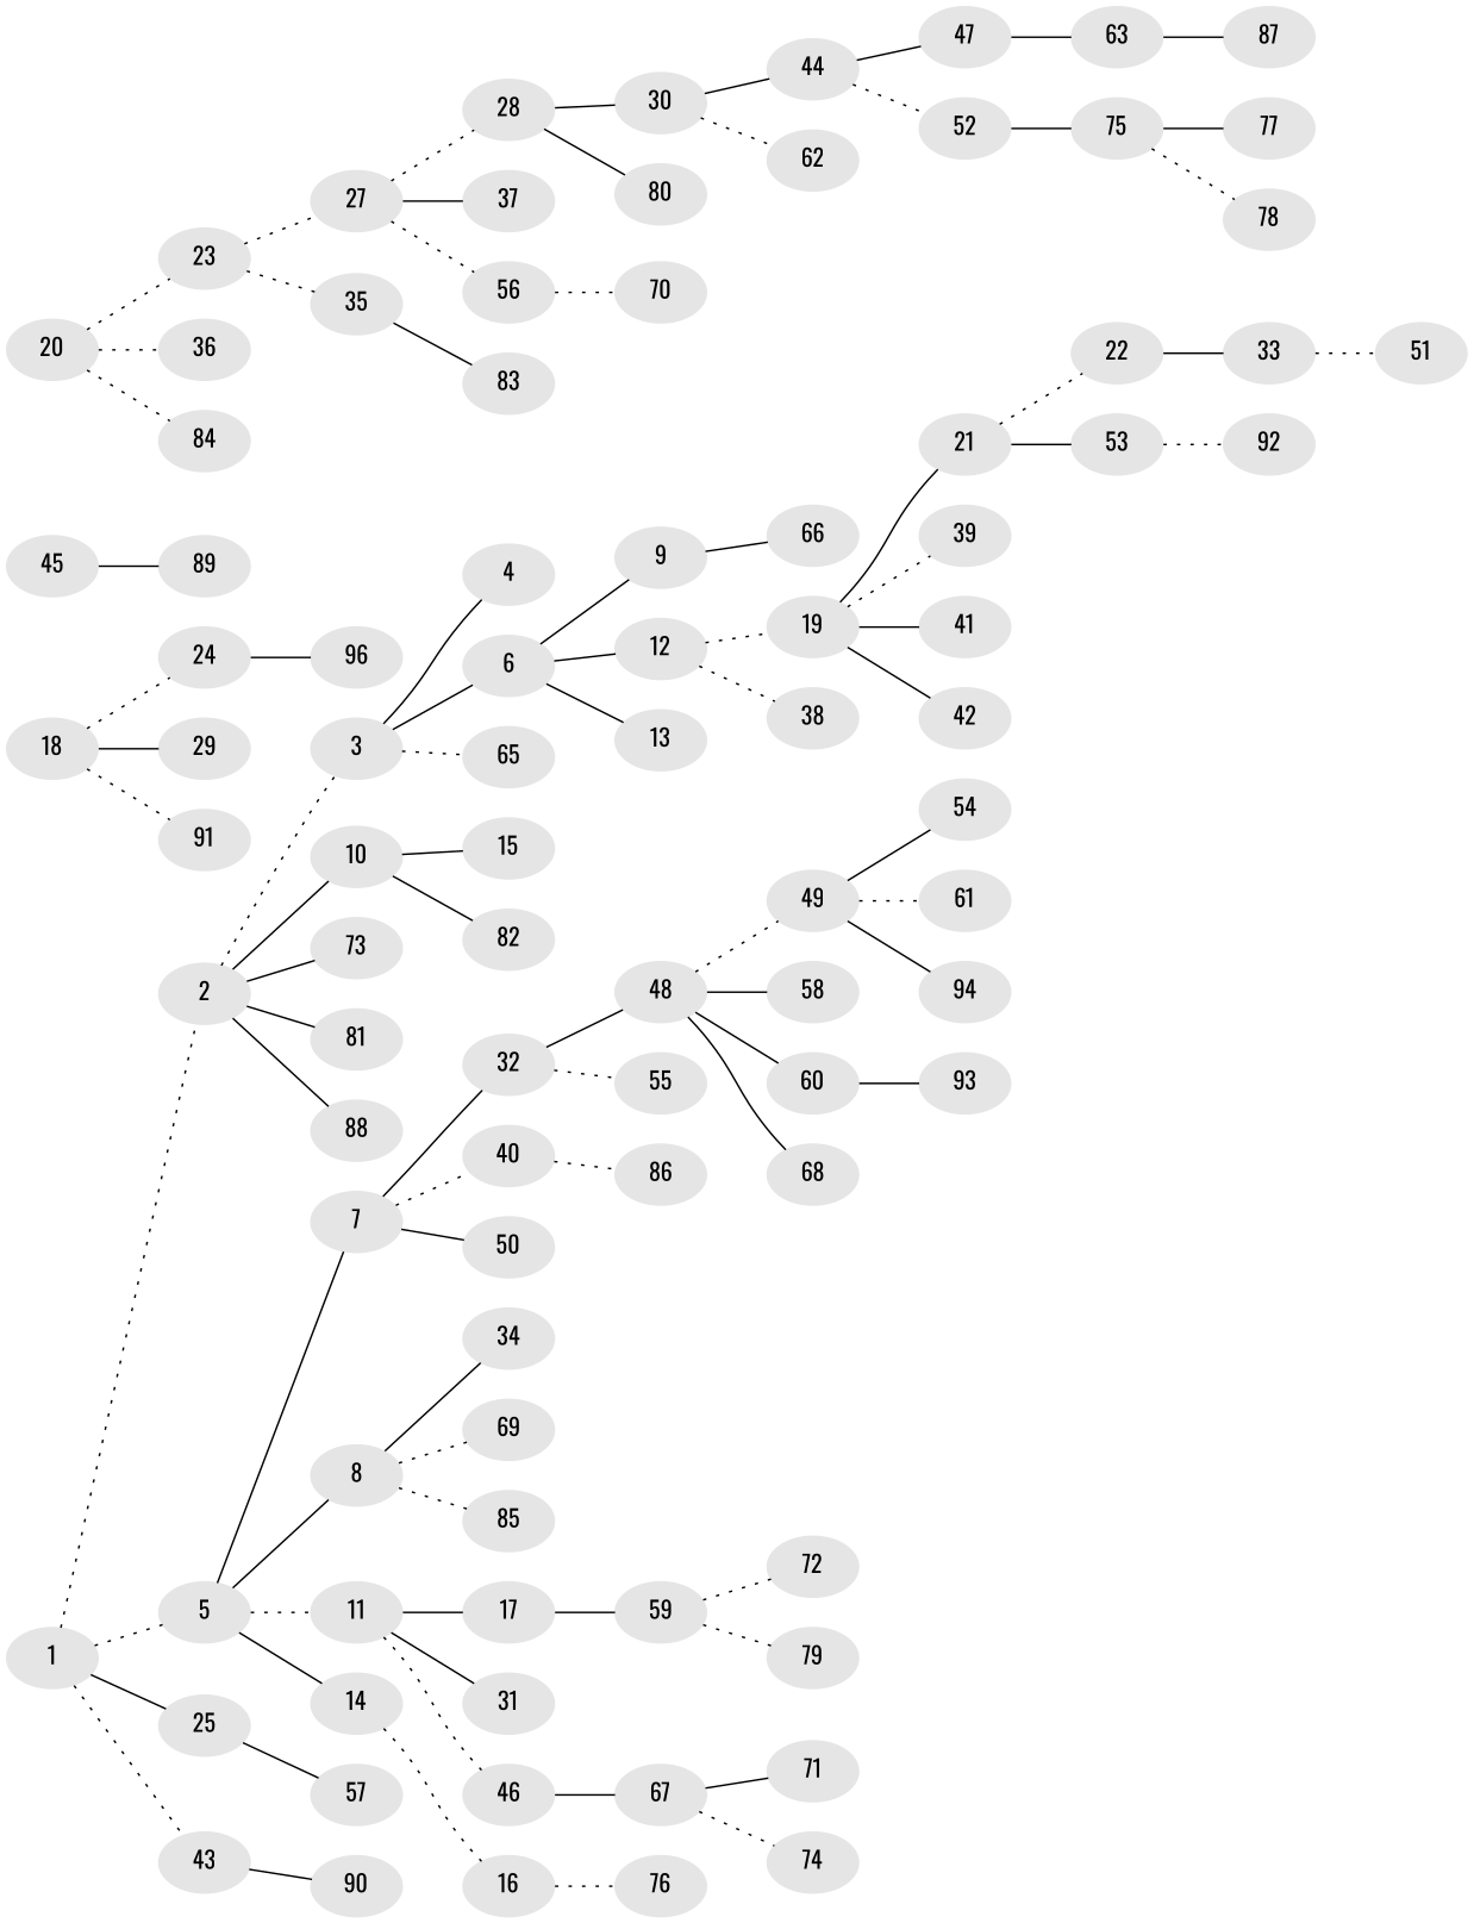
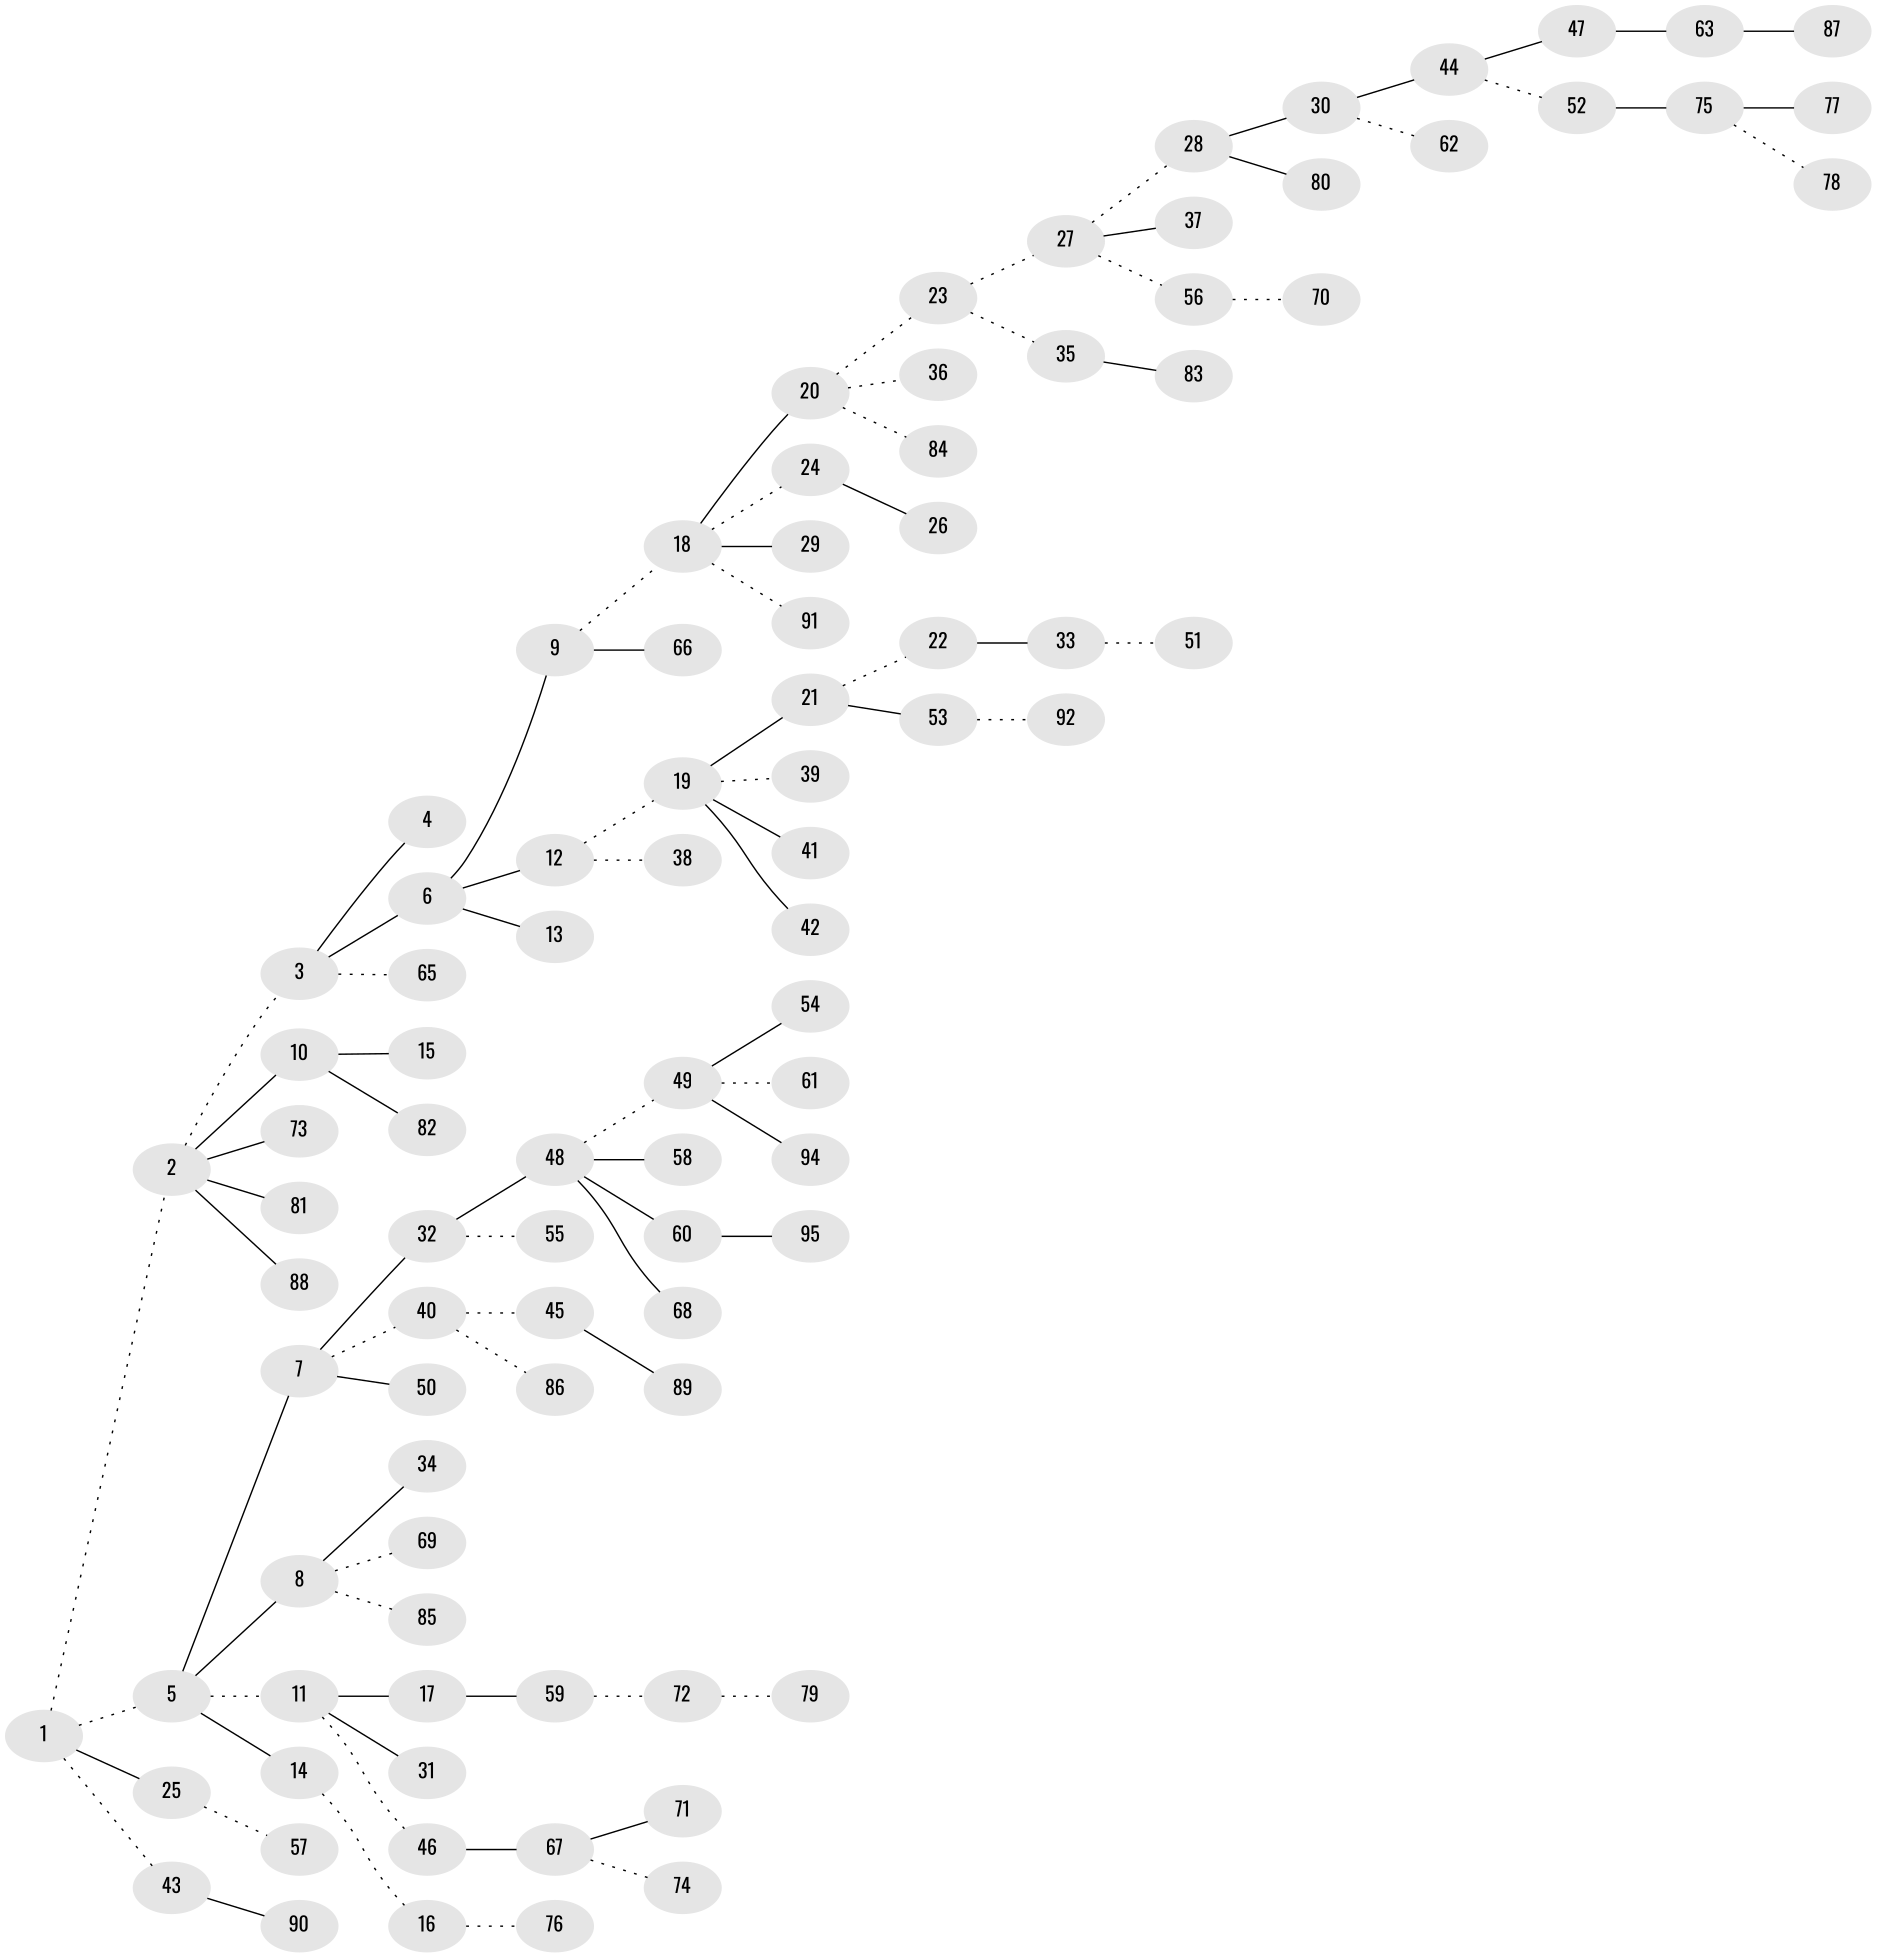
  graph {
    fontname=Oswald
    rankdir=LR
    node [color=gray90 fontname=Oswald style=filled]
    edge [fontname=Oswald style=solid]
    1
    2
    5
    25
    43
    3
    10
    73
    81
    88
    7
    8
    11
    14
    57
    90
    4
    6
    65
    15
    82
    9
    12
    13
    32
    40
    50
    34
    69
    85
    17
    31
    46
    16
    18
    66
    19
    38
    48
    55
    45
    86
    20
    24
    29
    91
    59
    67
    21
    39
    41
    42
    76
    72
    23
    36
    84
-   26 [label=96]
+   26
    22
    53
    27
    35
    33
    92
    51
    28
    37
    56
    83
    30
    80
    70
    44
    62
    47
    52
    49
    58
    60
    68
    89
    63
    75
    71
    74
    87
    54
    61
    n89 [label=94]
-   93
+   93 [label=95]
    77
    78
    79
    1 -- 2 [style=dotted]
    1 -- 5 [style=dotted]
    1 -- 25
    1 -- 43 [style=dotted]
    2 -- 3 [style=dotted]
    2 -- 10
    2 -- 73
    2 -- 81
    2 -- 88
    5 -- 7
    5 -- 8
    5 -- 11 [style=dotted]
    5 -- 14
-   25 -- 57
+   25 -- 57 [style=dotted]
    43 -- 90
    3 -- 4
    3 -- 6
    3 -- 65 [style=dotted]
    10 -- 15
    10 -- 82
    7 -- 32
    7 -- 40 [style=dotted]
    7 -- 50
    8 -- 34
    8 -- 69 [style=dotted]
    8 -- 85 [style=dotted]
    11 -- 17
    11 -- 31
    11 -- 46 [style=dotted]
    14 -- 16 [style=dotted]
    6 -- 9
    6 -- 12
    6 -- 13
+   9 -- 18 [style=dotted]
    9 -- 66
    12 -- 19 [style=dotted]
    12 -- 38 [style=dotted]
    32 -- 48
    32 -- 55 [style=dotted]
+   40 -- 45 [style=dotted]
    40 -- 86 [style=dotted]
    17 -- 59
    46 -- 67
    16 -- 76 [style=dotted]
+   18 -- 20
    18 -- 24 [style=dotted]
    18 -- 29
    18 -- 91 [style=dotted]
    19 -- 21
    19 -- 39 [style=dotted]
    19 -- 41
    19 -- 42
    48 -- 49 [style=dotted]
    48 -- 58
    48 -- 60
    48 -- 68
    45 -- 89
    20 -- 23 [style=dotted]
    20 -- 36 [style=dotted]
    20 -- 84 [style=dotted]
    24 -- 26
    59 -- 72 [style=dotted]
    67 -- 71
    67 -- 74 [style=dotted]
    21 -- 22 [style=dotted]
    21 -- 53
-   59 -- 79 [style=dotted]
+   72 -- 79 [style=dotted]
    23 -- 27 [style=dotted]
    23 -- 35 [style=dotted]
    22 -- 33
    53 -- 92 [style=dotted]
    27 -- 28 [style=dotted]
    27 -- 37
    27 -- 56 [style=dotted]
    35 -- 83
    33 -- 51 [style=dotted]
    28 -- 30
    28 -- 80
    56 -- 70 [style=dotted]
    30 -- 44
    30 -- 62 [style=dotted]
    44 -- 47
    44 -- 52 [style=dotted]
    47 -- 63
    52 -- 75
    49 -- 54
    49 -- 61 [style=dotted]
    49 -- n89
    60 -- 93
    63 -- 87
    75 -- 77
    75 -- 78 [style=dotted]
  }
